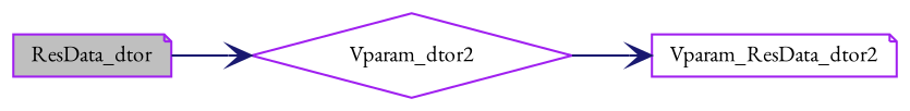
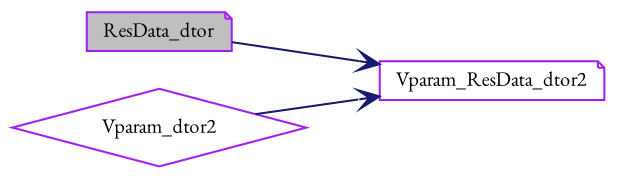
  digraph {
    fontname="EB Garamond"
    rankdir=LR
    node [color=purple fillcolor=white fontname="EB Garamond" fontsize=10 shape=note style=filled]
    edge [arrowhead=vee color=midnightblue fontname="EB Garamond" fontsize=10 labelfontname=FreeSans labelfontsize=10 style=solid]
    n1 [fillcolor=grey75 fontcolor=black height=0.2 label=ResData_dtor width=0.4]
    n2 [height=0.2 label=Vparam_dtor2 shape=diamond width=0.4]
    n3 [height=0.2 label=Vparam_ResData_dtor2 width=0.4]
-   n1 -> n2
+   n1 -> n3
    n2 -> n3
  }
